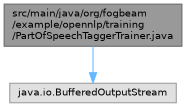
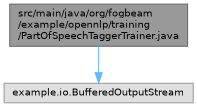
  digraph {
    node [fontname=Helvetica fontsize=10 shape=box style=filled]
    n1 [color=gray40 fillcolor=grey60 fontcolor=black height=0.2 label="src/main/java/org/fogbeam\l/example/opennlp/training\l/PartOfSpeechTaggerTrainer.java" width=0.4]
-   n2 [color=grey60 fillcolor="#E0E0E0" height=0.2 label="java.io.BufferedOutputStream" width=0.4]
+   n2 [color=grey60 fillcolor="#E0E0E0" height=0.2 label="example.io.BufferedOutputStream" width=0.4]
    n1 -> n2 [color=steelblue1 fontname=Helvetica fontsize=10 labelfontname=Helvetica labelfontsize=10 style=solid]
  }
